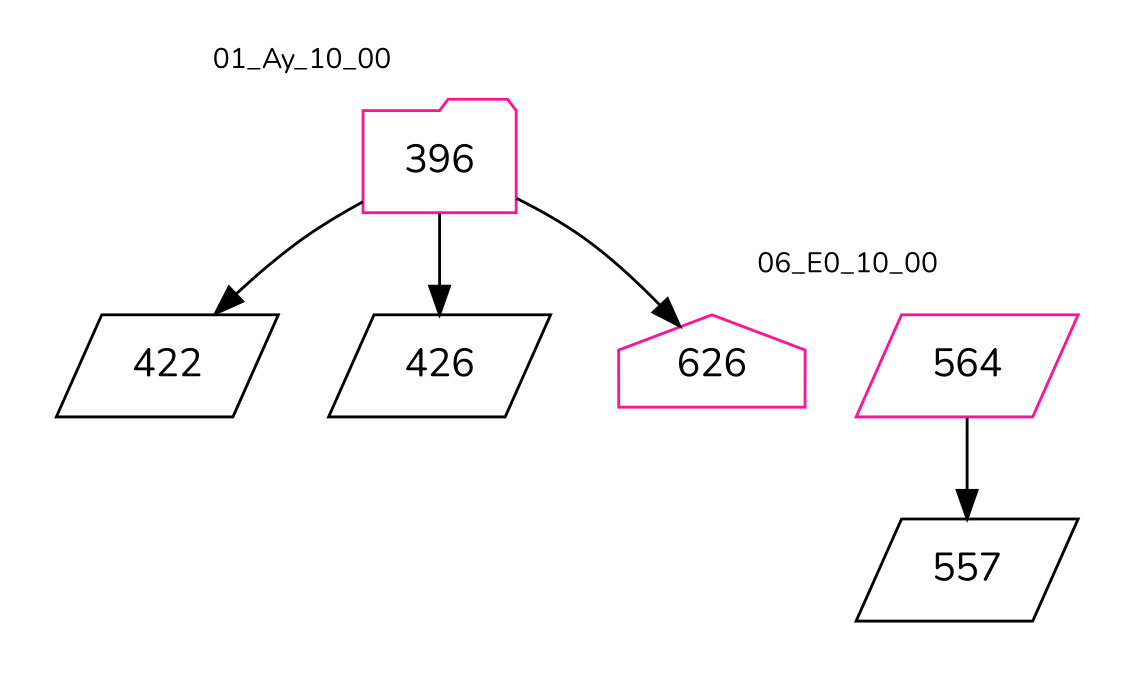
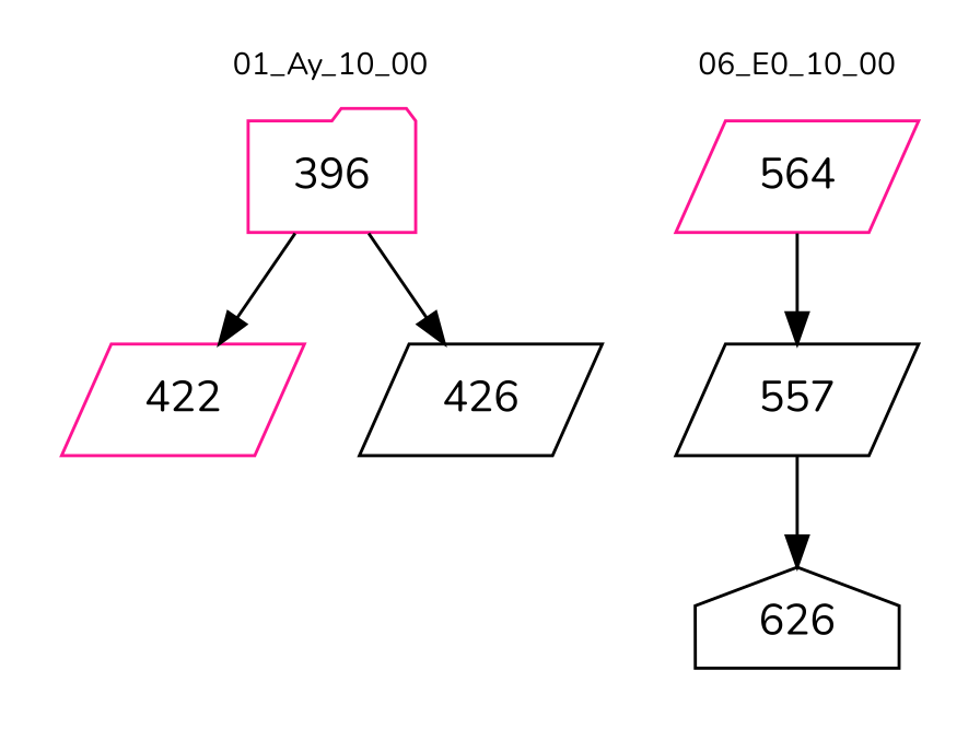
  digraph {
    fontname=Nunito
    node [color=black fontname=Nunito shape=parallelogram]
    edge [color=black fontname=Nunito]
-   n1 [label=422]
+   n1 [color=deeppink label=422]
    n2 [color=deeppink label=396 shape=folder]
    n3 [label=426]
    n4 [color=deeppink label=564]
    n5 [label=557]
-   n6 [color=deeppink label=626 shape=house]
+   n6 [label=626 shape=house]
    subgraph cluster_1 {
      color=white
      fontsize=10
      label="01_Ay_10_00"
      n1
      n2
      n3
    }
    subgraph cluster_2 {
      color=white
      fontsize=10
      label="06_E0_10_00"
      n4
      n5
      n6
    }
    n2 -> n1
    n2 -> n3
    n4 -> n5
-   n2 -> n6
+   n5 -> n6
  }
